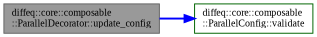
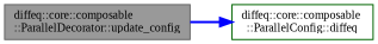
  digraph {
    rankdir=LR
    fontname="Liberation Serif"
    node [fontname="Liberation Serif" fontsize=10 shape=box style=filled]
    n1 [color=gray40 fillcolor=grey60 fontcolor=black height=0.2 label="diffeq::core::composable\l::ParallelDecorator::update_config" width=0.4]
-   n2 [color=darkgreen fillcolor=white height=0.2 label="diffeq::core::composable\l::ParallelConfig::validate" width=0.4]
+   n2 [color=darkgreen fillcolor=white height=0.2 label="diffeq::core::composable\l::ParallelConfig::diffeq" width=0.4]
    n1 -> n2 [color=blue fontname="Liberation Serif" fontsize=10 labelfontname=Helvetica labelfontsize=10 style=bold]
  }
